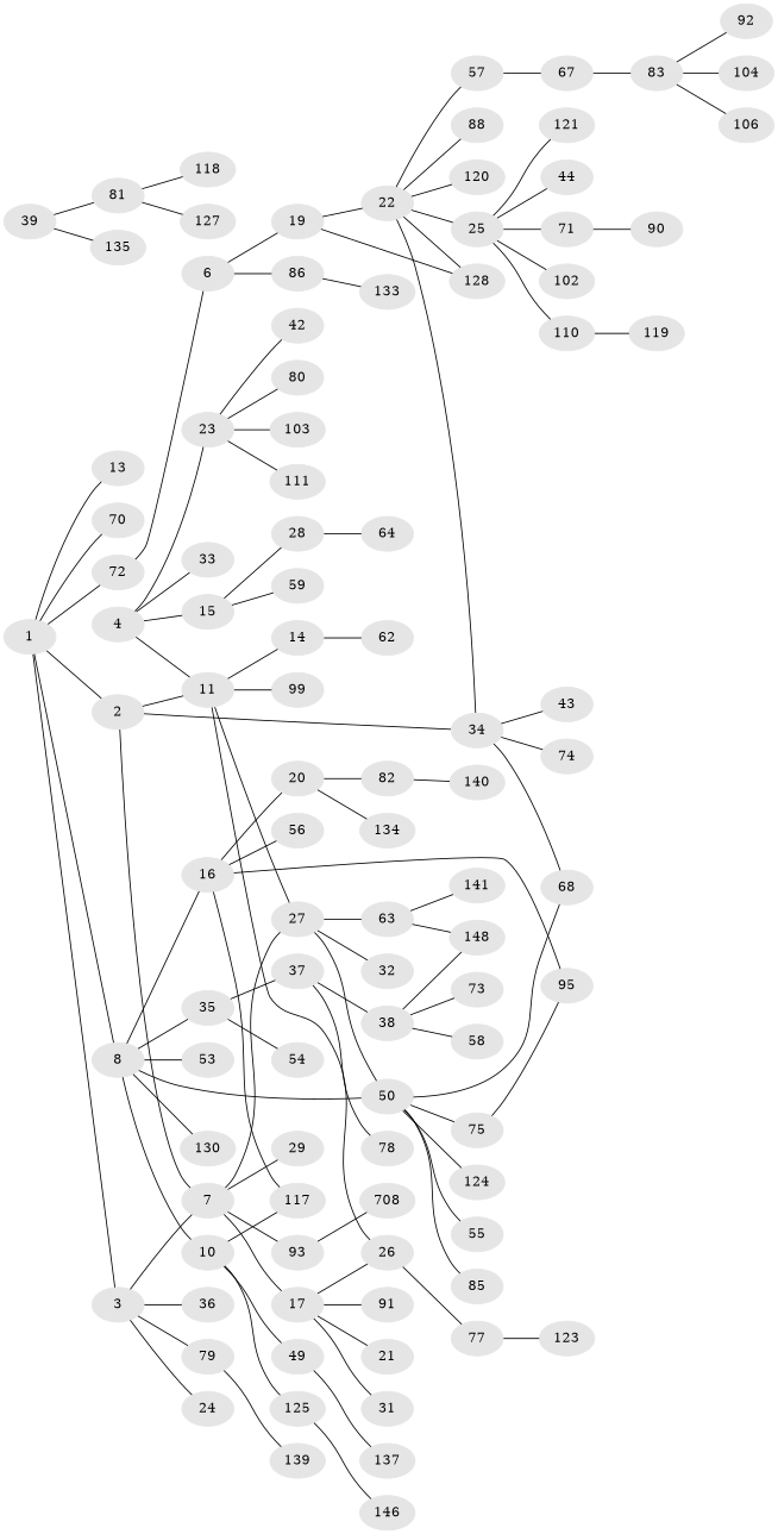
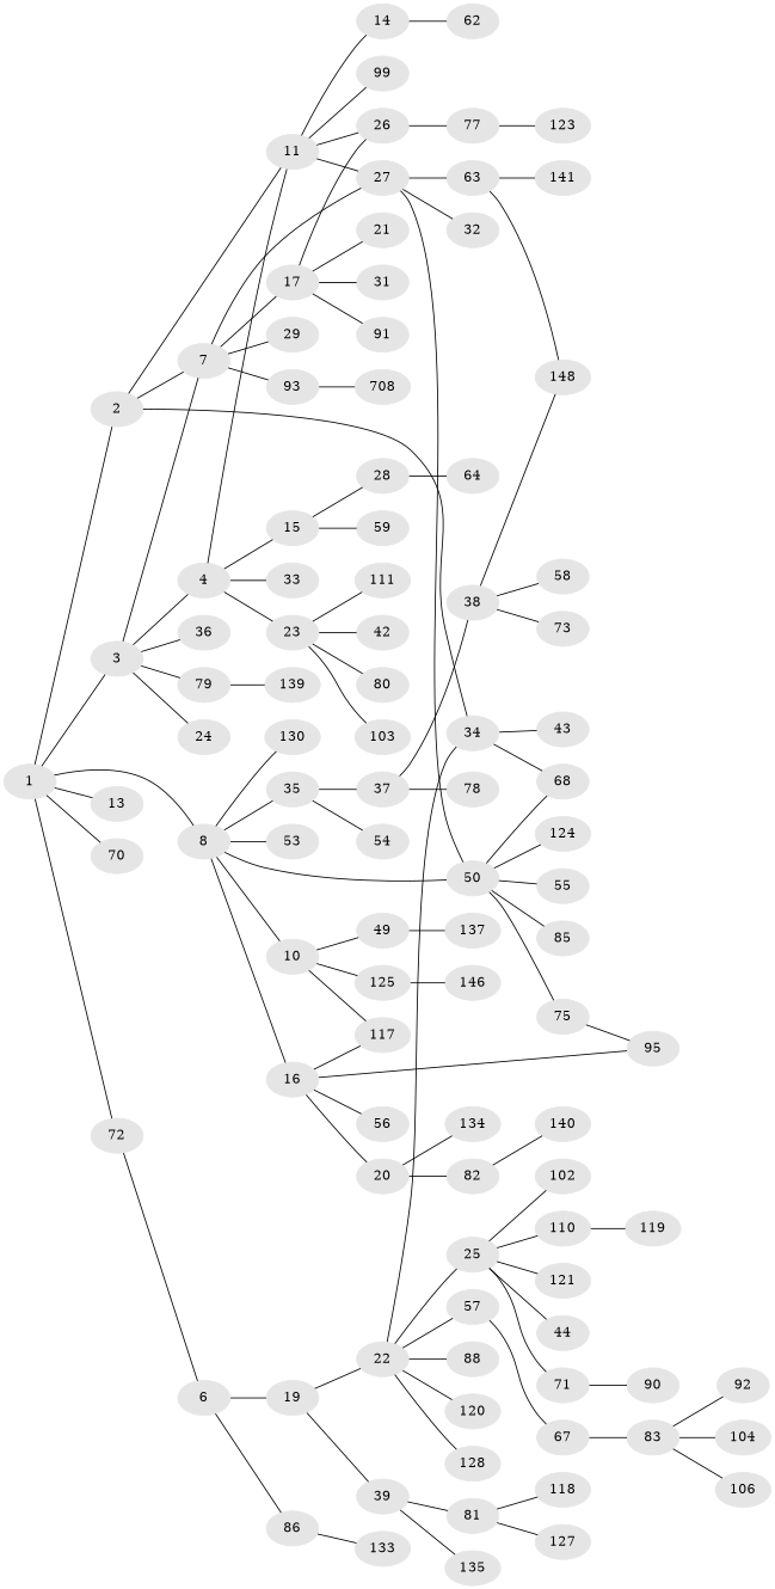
  graph {
    rankdir=LR
    node [color=gray90 style=filled]
    1 [super="+9"]
    2
    3 [super="+144"]
    8 [super="+61"]
    13
    70
    72
    7 [super="+12"]
    11 [super="+97"]
    34 [super="+98"]
    4 [super="+5"]
    24 [super="+48"]
    36
    79 [super="+131"]
    10 [super="+60"]
    16
    35 [super="+76"]
    50 [super="+51"]
    53 [super="+122"]
    130 [super="+138"]
    6 [super="+87"]
    17 [super="+66"]
    27 [super="+30"]
    29 [super="+143"]
    93
    14
    26 [super="+46"]
    99
    43
    68 [super="+94"]
-   74
    15 [super="+18"]
    23 [super="+84"]
    33
    139
    19 [super="+45"]
    86
    28
    59
    42
    80 [super="+147"]
    103
    111
    22 [super="+107"]
    39 [super="+52"]
    133
    21 [super="+112"]
    31 [super="+89"]
    91
    32
    63 [super="+129"]
    n52 [label=708 super="+134"]
    49 [super="+116"]
    117 [super="+149"]
    125
    20 [super="+40"]
    56 [super="+114"]
    95
    37 [super="+69"]
    54
    55
    75
    85
    124
    137
    146
    62
    77
    64
    82
    n71 [label=134]
    25 [super="+47"]
    57
    88 [super="+145"]
    120
    128
    81 [super="+115"]
    135
    140
    44
    71 [super="+101"]
    102
    110
    121
    67
    90
    119 [super="+142"]
    123 [super="+132"]
    148
    141
    38 [super="+100"]
    78
    58
    73 [super="+113"]
    118
    127
    83 [super="+105"]
    92
    104
    106 [super="+109"]
    1 -- 2
    1 -- 3
    1 -- 8
    1 -- 13
    1 -- 70
    1 -- 72
    2 -- 7
    2 -- 11
    2 -- 34
    3 -- 7
+   3 -- 4
    3 -- 24
    3 -- 36
    3 -- 79
    8 -- 10
    8 -- 16
    8 -- 35
    8 -- 50
    8 -- 53
    8 -- 130
    72 -- 6
    7 -- 17
    7 -- 27
    7 -- 29
    7 -- 93
    11 -- 27
    11 -- 14
    11 -- 26
    11 -- 99
    34 -- 43
    34 -- 68
-   34 -- 74
    4 -- 11
    4 -- 15
    4 -- 23
    4 -- 33
    79 -- 139
    10 -- 49
    10 -- 117
    10 -- 125
    16 -- 117
    16 -- 20
    16 -- 56
    16 -- 95
    35 -- 37
    35 -- 54
    50 -- 68
    50 -- 55
    50 -- 75
    50 -- 85
    50 -- 124
    6 -- 19
    6 -- 86
    17 -- 26
    17 -- 21
    17 -- 31
    17 -- 91
    27 -- 50
    27 -- 32
    27 -- 63
    93 -- n52
    14 -- 62
    26 -- 77
    15 -- 28
    15 -- 59
    23 -- 42
    23 -- 80
    23 -- 103
    23 -- 111
    19 -- 22
-   19 -- 128
+   19 -- 39
    86 -- 133
    28 -- 64
    22 -- 34
    22 -- 25
    22 -- 57
    22 -- 88
    22 -- 120
    22 -- 128
    39 -- 81
    39 -- 135
    63 -- 148
    63 -- 141
    49 -- 137
    125 -- 146
    20 -- 82
    20 -- n71
    37 -- 38
    37 -- 78
    75 -- 95
    77 -- 123
    82 -- 140
    25 -- 44
    25 -- 71
    25 -- 102
    25 -- 110
    25 -- 121
    57 -- 67
    81 -- 118
    81 -- 127
    71 -- 90
    110 -- 119
    67 -- 83
    38 -- 148
    38 -- 58
    38 -- 73
    83 -- 92
    83 -- 104
    83 -- 106
  }
